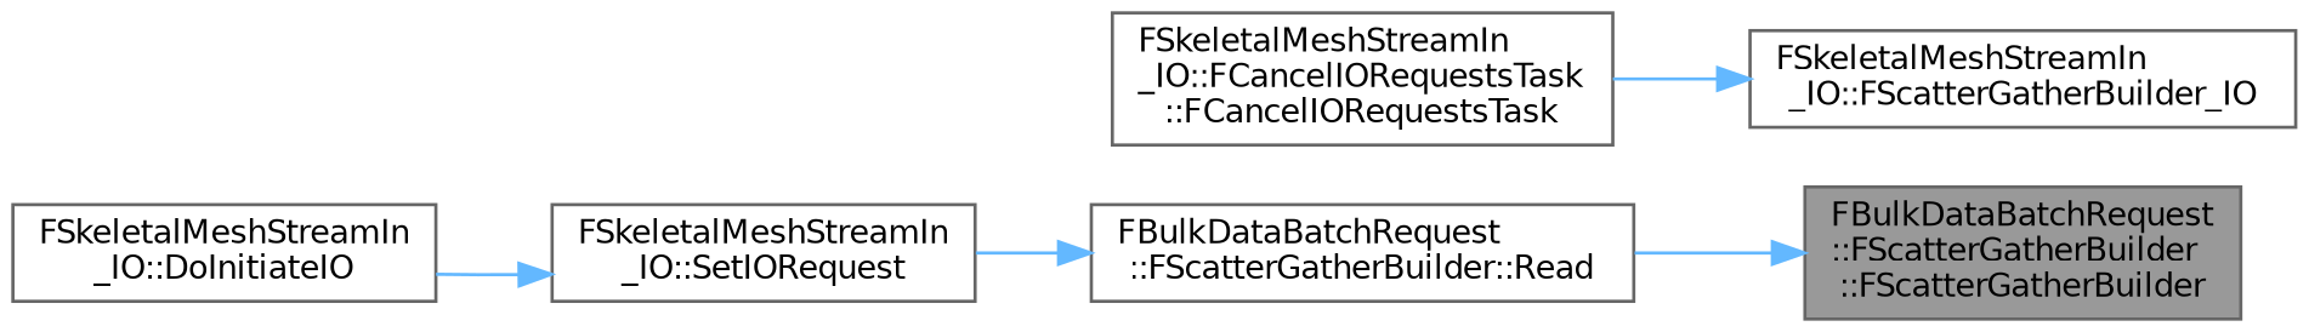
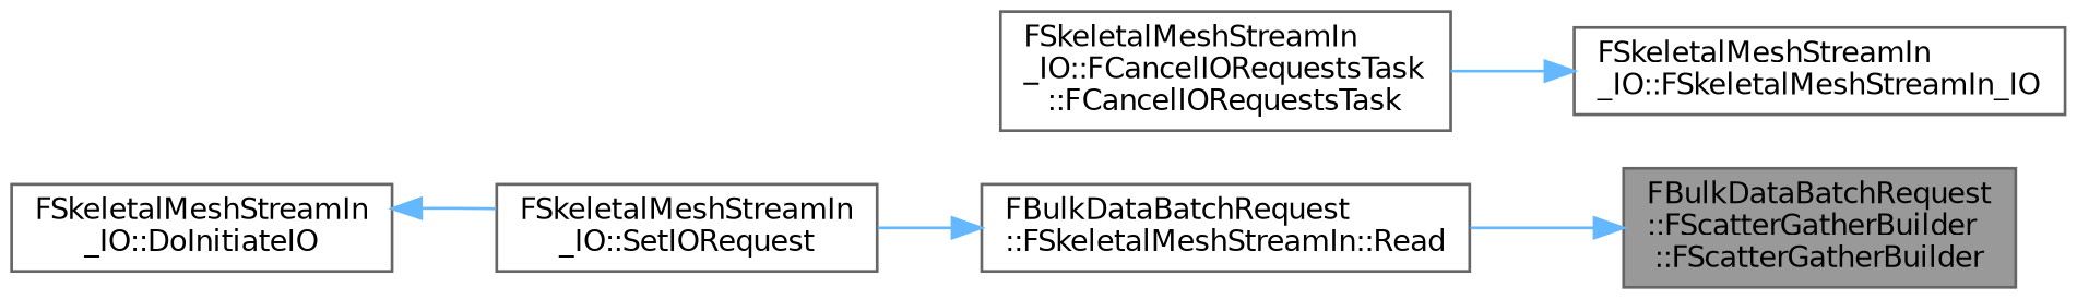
  digraph {
    rankdir=RL
    node [color=grey40 fillcolor=white fontname=Helvetica fontsize=10 shape=box style=filled]
    edge [color=steelblue1 dir=back fontname=Helvetica fontsize=10 labelfontname=Helvetica labelfontsize=10 style=solid]
    n1 [color=gray40 fillcolor=grey60 fontcolor=black height=0.2 label="FBulkDataBatchRequest\l::FScatterGatherBuilder\l::FScatterGatherBuilder" width=0.4]
-   n2 [height=0.2 label="FBulkDataBatchRequest\l::FScatterGatherBuilder::Read" width=0.4]
+   n2 [height=0.2 label="FBulkDataBatchRequest\l::FSkeletalMeshStreamIn::Read" width=0.4]
    n3 [height=0.2 label="FSkeletalMeshStreamIn\l_IO::SetIORequest" width=0.4]
    n4 [height=0.2 label="FSkeletalMeshStreamIn\l_IO::DoInitiateIO" width=0.4]
-   n5 [height=0.2 label="FSkeletalMeshStreamIn\l_IO::FScatterGatherBuilder_IO" width=0.4]
+   n5 [height=0.2 label="FSkeletalMeshStreamIn\l_IO::FSkeletalMeshStreamIn_IO" width=0.4]
    n6 [height=0.2 label="FSkeletalMeshStreamIn\l_IO::FCancelIORequestsTask\l::FCancelIORequestsTask" width=0.4]
    n1 -> n2
    n2 -> n3
-   n3 -> n4
+   n4 -> n3
    n5 -> n6
  }
